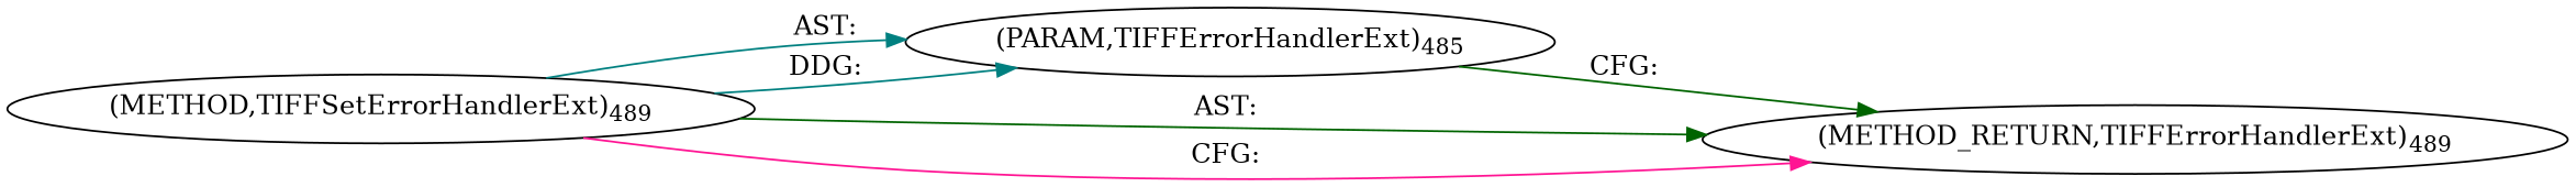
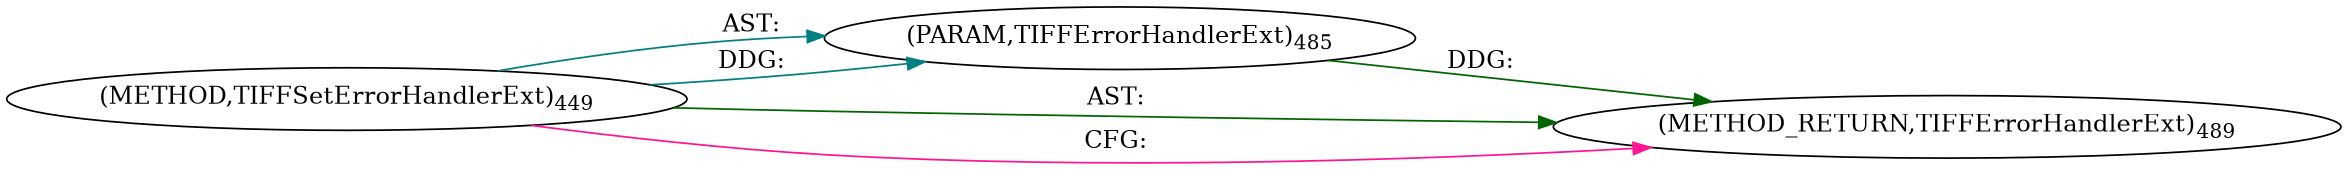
  digraph {
    rankdir=LR
    edge [color=teal]
-   n1 [label=<(METHOD,TIFFSetErrorHandlerExt)<SUB>489</SUB>>]
+   n1 [label=<(METHOD,TIFFSetErrorHandlerExt)<SUB>449</SUB>>]
    n2 [label=<(PARAM,TIFFErrorHandlerExt)<SUB>485</SUB>>]
    n3 [label=<(METHOD_RETURN,TIFFErrorHandlerExt)<SUB>489</SUB>>]
    n1 -> n2 [label="AST: "]
    n1 -> n2 [label="DDG: "]
    n1 -> n3 [color=darkgreen label="AST: "]
    n1 -> n3 [color=deeppink label="CFG: "]
-   n2 -> n3 [color=darkgreen label="CFG: "]
+   n2 -> n3 [color=darkgreen label="DDG: "]
  }
